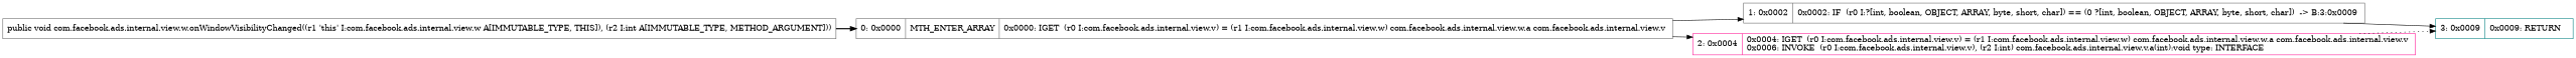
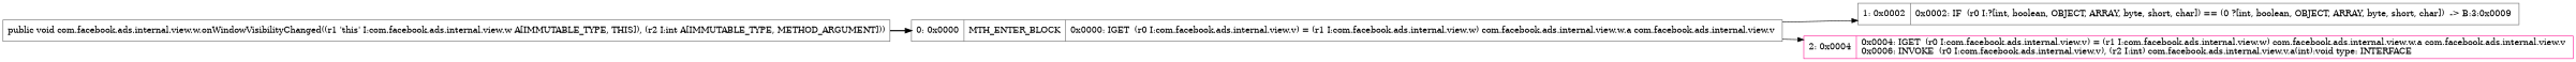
  digraph {
    rankdir=LR
    node [color=gray40 shape=record]
    edge [style=solid]
-   n1 [label="{0\:\ 0x0000|MTH_ENTER_ARRAY\l|0x0000: IGET  (r0 I:com.facebook.ads.internal.view.v) = (r1 I:com.facebook.ads.internal.view.w) com.facebook.ads.internal.view.w.a com.facebook.ads.internal.view.v \l}"]
+   n1 [label="{0\:\ 0x0000|MTH_ENTER_BLOCK\l|0x0000: IGET  (r0 I:com.facebook.ads.internal.view.v) = (r1 I:com.facebook.ads.internal.view.w) com.facebook.ads.internal.view.w.a com.facebook.ads.internal.view.v \l}"]
    n2 [label="{1\:\ 0x0002|0x0002: IF  (r0 I:?[int, boolean, OBJECT, ARRAY, byte, short, char]) == (0 ?[int, boolean, OBJECT, ARRAY, byte, short, char])  \-\> B:3:0x0009 \l}"]
    n3 [color=deeppink label="{2\:\ 0x0004|0x0004: IGET  (r0 I:com.facebook.ads.internal.view.v) = (r1 I:com.facebook.ads.internal.view.w) com.facebook.ads.internal.view.w.a com.facebook.ads.internal.view.v \l0x0006: INVOKE  (r0 I:com.facebook.ads.internal.view.v), (r2 I:int) com.facebook.ads.internal.view.v.a(int):void type: INTERFACE \l}"]
-   n4 [color=teal label="{3\:\ 0x0009|0x0009: RETURN   \l}"]
    n5 [label="{public void com.facebook.ads.internal.view.w.onWindowVisibilityChanged((r1 'this' I:com.facebook.ads.internal.view.w A[IMMUTABLE_TYPE, THIS]), (r2 I:int A[IMMUTABLE_TYPE, METHOD_ARGUMENT])) }"]
    n1 -> n2
    n1 -> n3
-   n2 -> n4
-   n3 -> n4 [style=dotted]
    n5 -> n1 [style=bold]
  }
